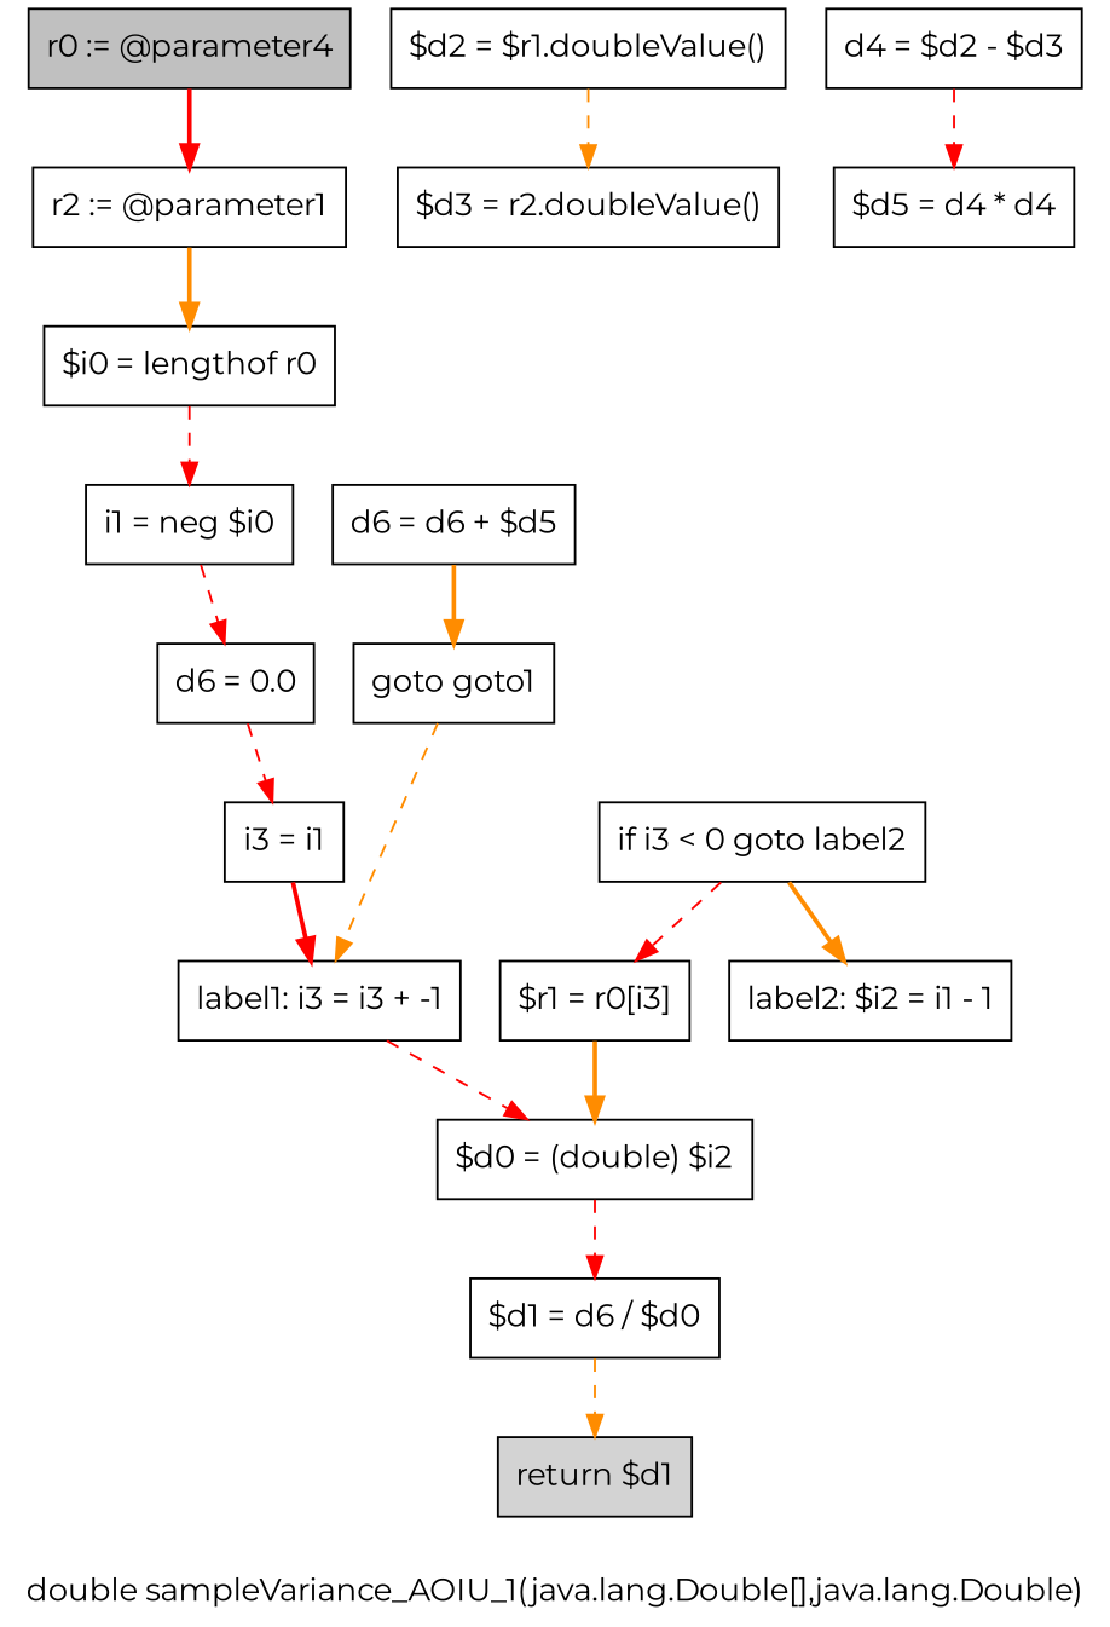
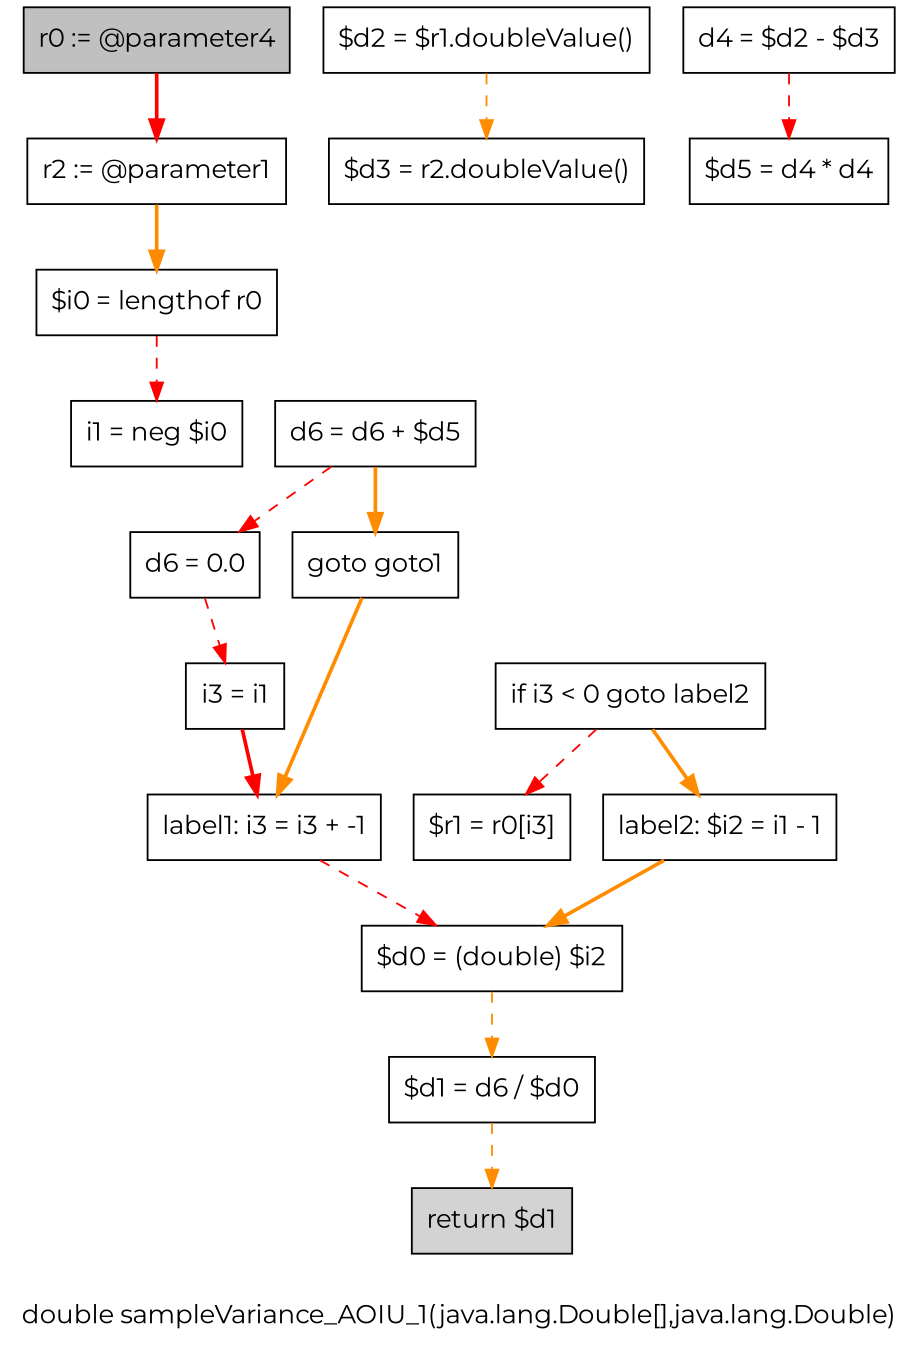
  digraph {
    fontname=Montserrat
    label="double sampleVariance_AOIU_1(java.lang.Double[],java.lang.Double)"
    node [fontname=Montserrat shape=box]
    edge [color=red fontname=Montserrat style=dashed]
    n1 [fillcolor=gray label="r0 := @parameter4" style=filled]
    n2 [label="r2 := @parameter1"]
    n3 [label="$i0 = lengthof r0"]
    n4 [label="i1 = neg $i0"]
    n5 [label="d6 = 0.0"]
    n6 [label="i3 = i1"]
    n7 [label="label1: i3 = i3 + -1"]
    n8 [label="$d0 = (double) $i2"]
    n9 [label="if i3 < 0 goto label2"]
    n10 [label="$r1 = r0[i3]"]
    n11 [label="label2: $i2 = i1 - 1"]
    n12 [label="$d2 = $r1.doubleValue()"]
    n13 [label="$d3 = r2.doubleValue()"]
    n14 [label="$d1 = d6 / $d0"]
    n15 [label="d4 = $d2 - $d3"]
    n16 [label="$d5 = d4 * d4"]
    n17 [label="d6 = d6 + $d5"]
    n18 [label="goto goto1"]
    n19 [fillcolor=lightgray label="return $d1" style=filled]
    n1 -> n2 [style=bold]
    n2 -> n3 [color=darkorange style=bold]
    n3 -> n4
-   n4 -> n5
+   n17 -> n5
    n5 -> n6
    n6 -> n7 [style=bold]
    n7 -> n8
-   n8 -> n14
+   n8 -> n14 [color=darkorange]
    n9 -> n10
    n9 -> n11 [color=darkorange style=bold]
-   n10 -> n8 [color=darkorange style=bold]
+   n11 -> n8 [color=darkorange style=bold]
    n12 -> n13 [color=darkorange]
    n14 -> n19 [color=darkorange]
    n15 -> n16
    n17 -> n18 [color=darkorange style=bold]
-   n18 -> n7 [color=darkorange]
+   n18 -> n7 [color=darkorange style=bold]
  }
